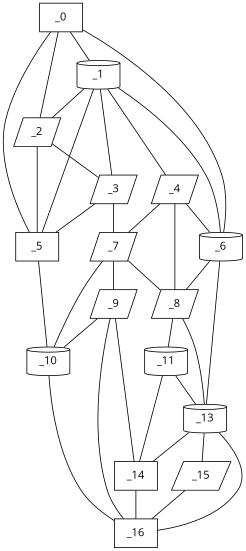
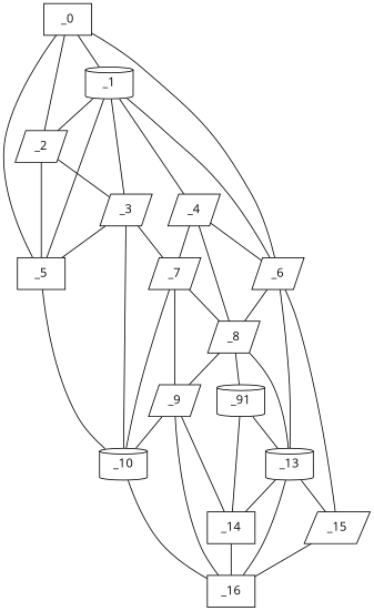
  graph {
    fontname="Open Sans"
    node [fontname="Open Sans" shape=parallelogram x=75]
    edge [fontname="Open Sans" valence=2]
    _0 [shape=box x=54 y=13]
    _1 [shape=cylinder x=62 y=32]
    _2 [x=64 y=20]
    _5 [shape=box y=16]
-   _6 [shape=cylinder y=65]
+   _6 [y=65]
    _3 [x=73 y=27]
    _4 [x=73 y=53]
    _10 [shape=cylinder x=89 y=36]
    _8 [x=87 y=61]
    _13 [shape=cylinder x=94 y=75]
    _15 [x=96 y=99]
    _7 [x=83 y=47]
    _9 [x=88 y=50]
    _16 [shape=box x=97 y=49]
-   _11 [shape=cylinder x=90 y=60]
+   _11 [shape=cylinder x=90 y=60 label=_91]
    _14 [shape=box x=95 y=57]
    _0 -- _1 [valence=1]
    _0 -- _2
    _0 -- _5 [valence=1]
    _0 -- _6 [valence=1]
    _1 -- _2
    _1 -- _5
    _1 -- _6
    _1 -- _3
    _1 -- _4 [valence=1]
    _2 -- _5
    _2 -- _3
    _5 -- _10 [valence=1]
    _6 -- _8
    _6 -- _13
+   _6 -- _15 [valence=1]
    _3 -- _5
+   _3 -- _10
    _3 -- _7 [valence=1]
    _4 -- _6 [valence=1]
    _4 -- _8
    _4 -- _7
    _10 -- _16 [valence=1]
    _8 -- _13 [valence=1]
+   _8 -- _9
    _8 -- _11
    _13 -- _15
    _13 -- _16 [valence=1]
    _13 -- _14 [valence=1]
    _15 -- _16 [valence=1]
    _7 -- _10
    _7 -- _8 [valence=1]
    _7 -- _9
    _9 -- _10
    _9 -- _16 [valence=1]
    _9 -- _14
    _11 -- _13
    _11 -- _14 [valence=1]
    _14 -- _16
  }
